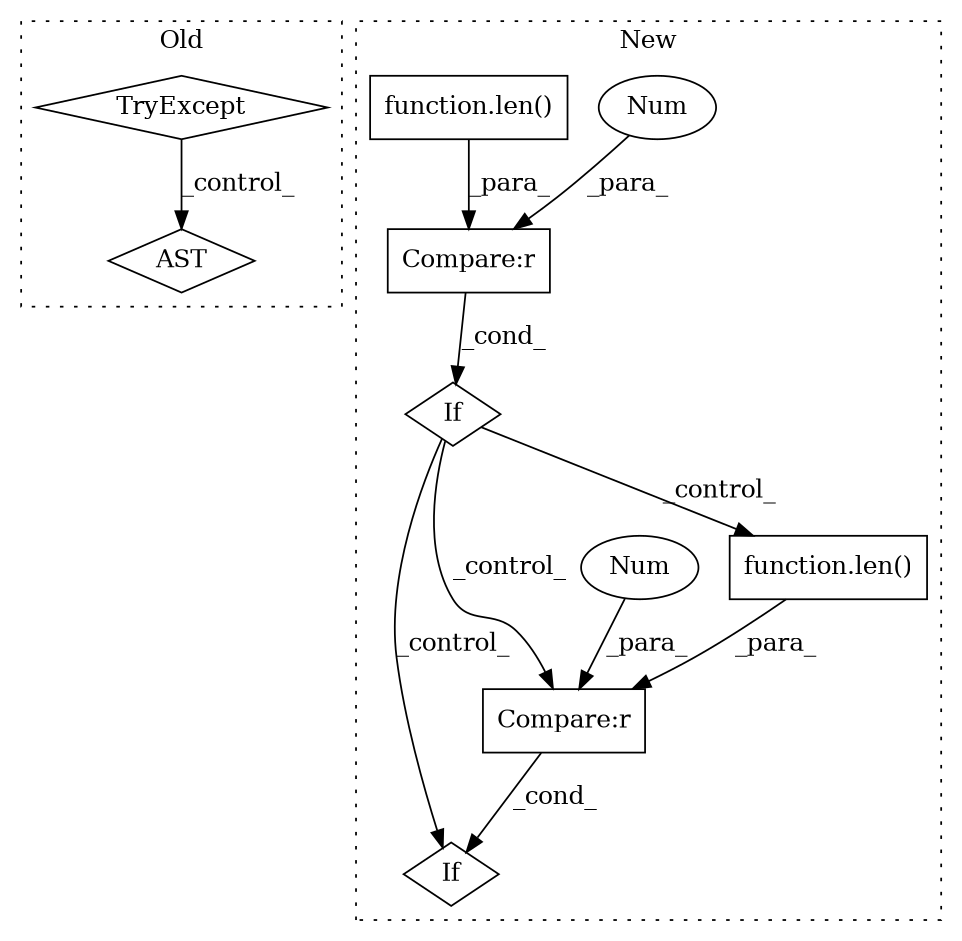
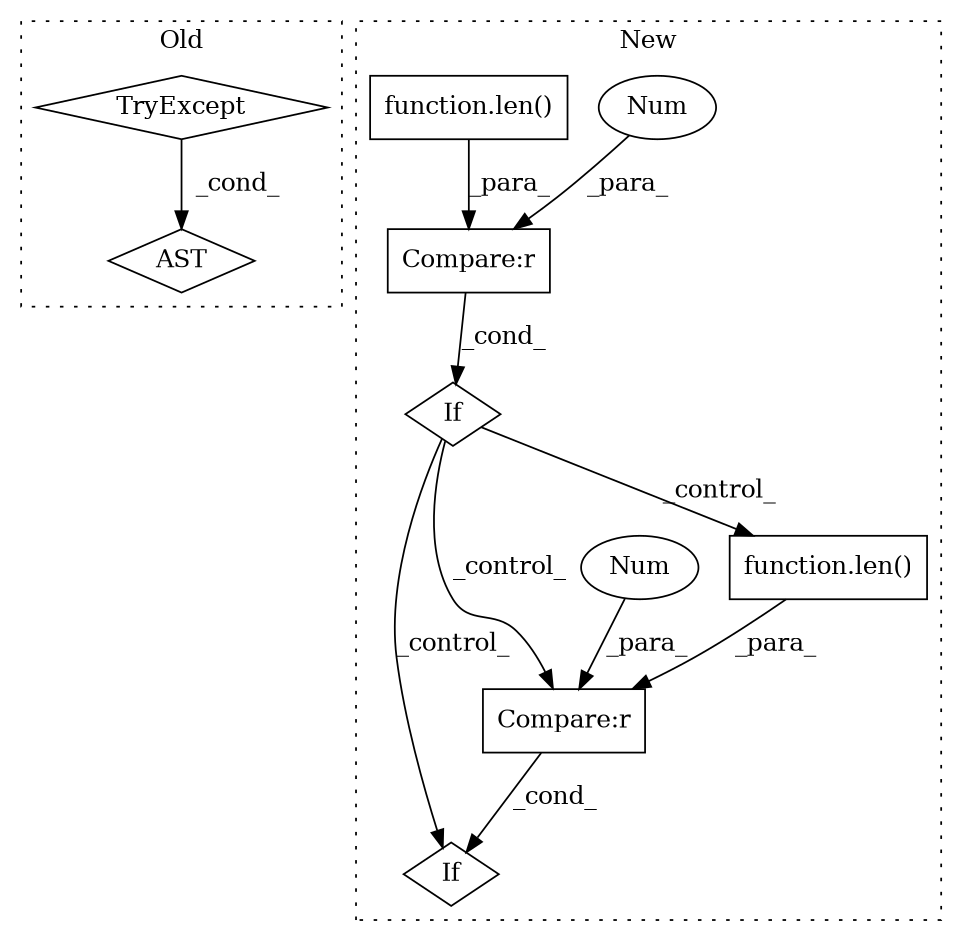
  digraph {
    node [a=75 l="4,1" s=1126 shape=diamond]
    n1 [a=71 l=17 label=TryExcept s=926]
    n2 [a=2 l="6,0" label=AST s="1071,0"]
    n3 [label="function.len()" s="1126,1131" shape=box]
    n4 [a=96 l=0 label=If]
    n5 [a=40 l=9 label="Compare:r" shape=box]
    n6 [a=76 l=1 label=Num s=1134 shape=ellipse]
    n7 [a=96 l=3 label=If s=1037]
    n8 [a=40 l=9 label="Compare:r" s=1040 shape=box]
    n9 [a=76 l=1 label=Num s=1048 shape=ellipse]
    n10 [label="function.len()" s="1040,1045" shape=box]
    subgraph cluster_1 {
      label=Old
      style=dotted
      n1
      n2
    }
    subgraph cluster_2 {
      label=New
      style=dotted
      n3
      n4
      n5
      n6
      n7
      n8
      n9
      n10
    }
-   n1 -> n2 [label=_control_]
+   n1 -> n2 [label=_cond_]
    n3 -> n5 [label=_para_]
    n5 -> n4 [label=_cond_]
    n6 -> n5 [label=_para_]
    n7 -> n3 [label=_control_]
    n7 -> n4 [label=_control_]
    n7 -> n5 [label=_control_]
    n8 -> n7 [label=_cond_]
    n9 -> n8 [label=_para_]
    n10 -> n8 [label=_para_]
  }
